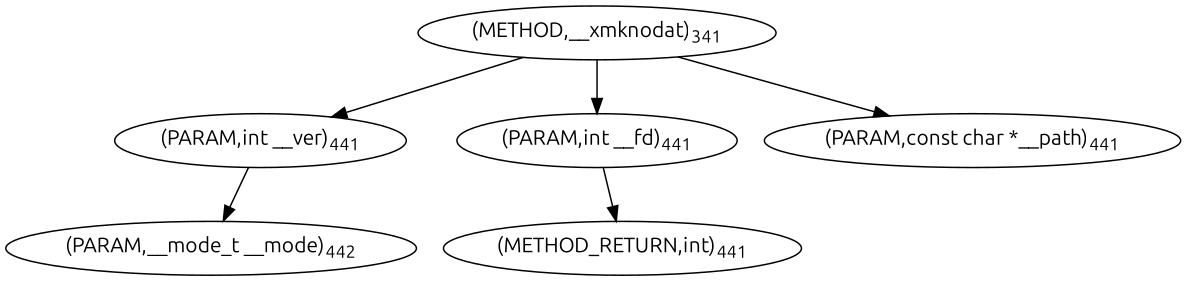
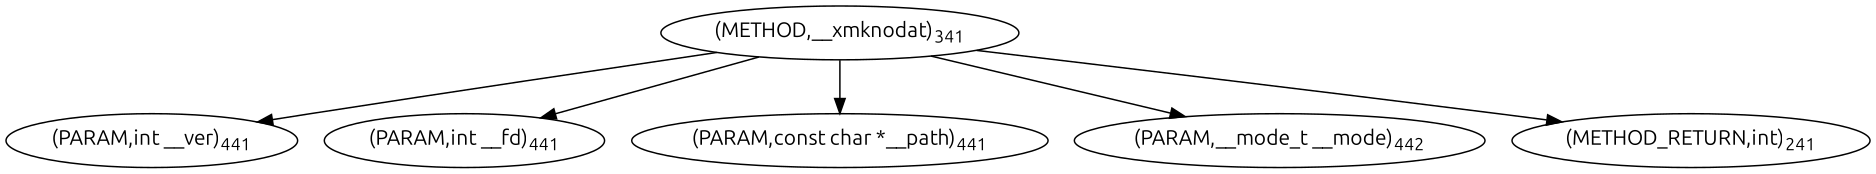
  digraph {
    fontname=Ubuntu
    node [fontname=Ubuntu]
    edge [fontname=Ubuntu]
    n1 [label=<(METHOD,__xmknodat)<SUB>341</SUB>>]
    n2 [label=<(PARAM,int __ver)<SUB>441</SUB>>]
    n3 [label=<(PARAM,int __fd)<SUB>441</SUB>>]
    n4 [label=<(PARAM,const char *__path)<SUB>441</SUB>>]
    n5 [label=<(PARAM,__mode_t __mode)<SUB>442</SUB>>]
-   n6 [label=<(METHOD_RETURN,int)<SUB>441</SUB>>]
+   n6 [label=<(METHOD_RETURN,int)<SUB>241</SUB>>]
    n1 -> n2
    n1 -> n3
    n1 -> n4
-   n2 -> n5
-   n3 -> n6
+   n1 -> n5
+   n1 -> n6
  }
